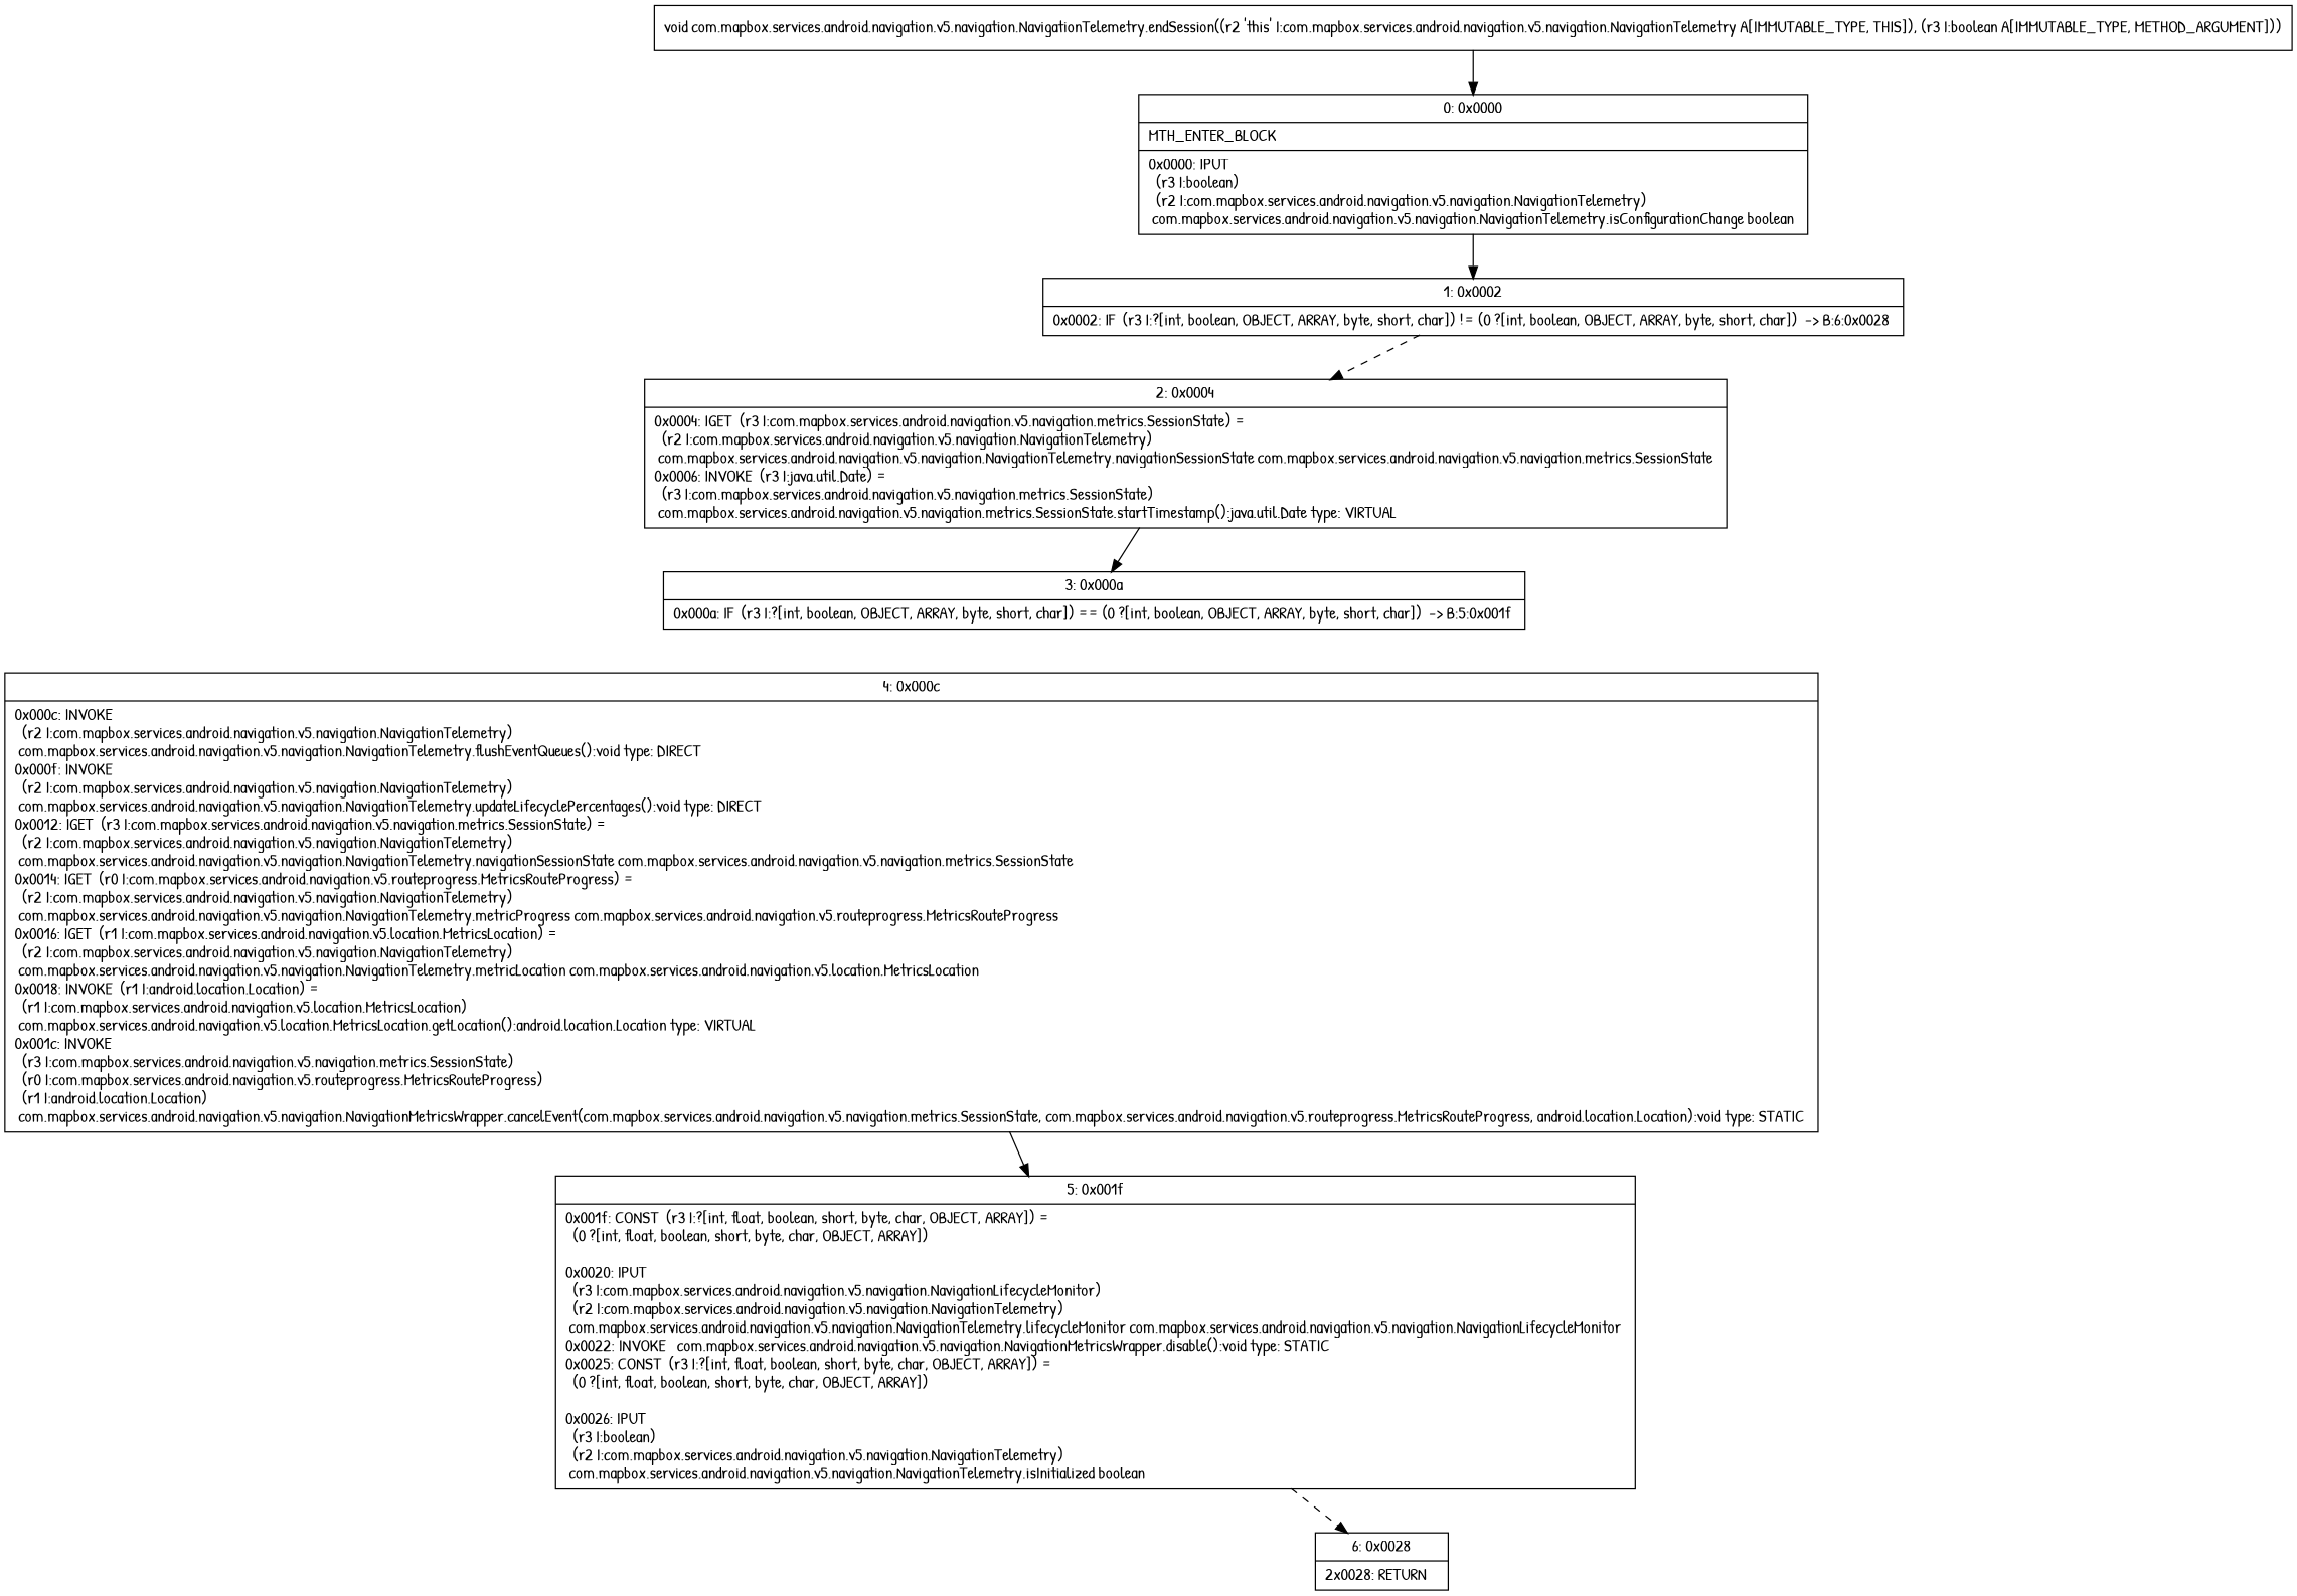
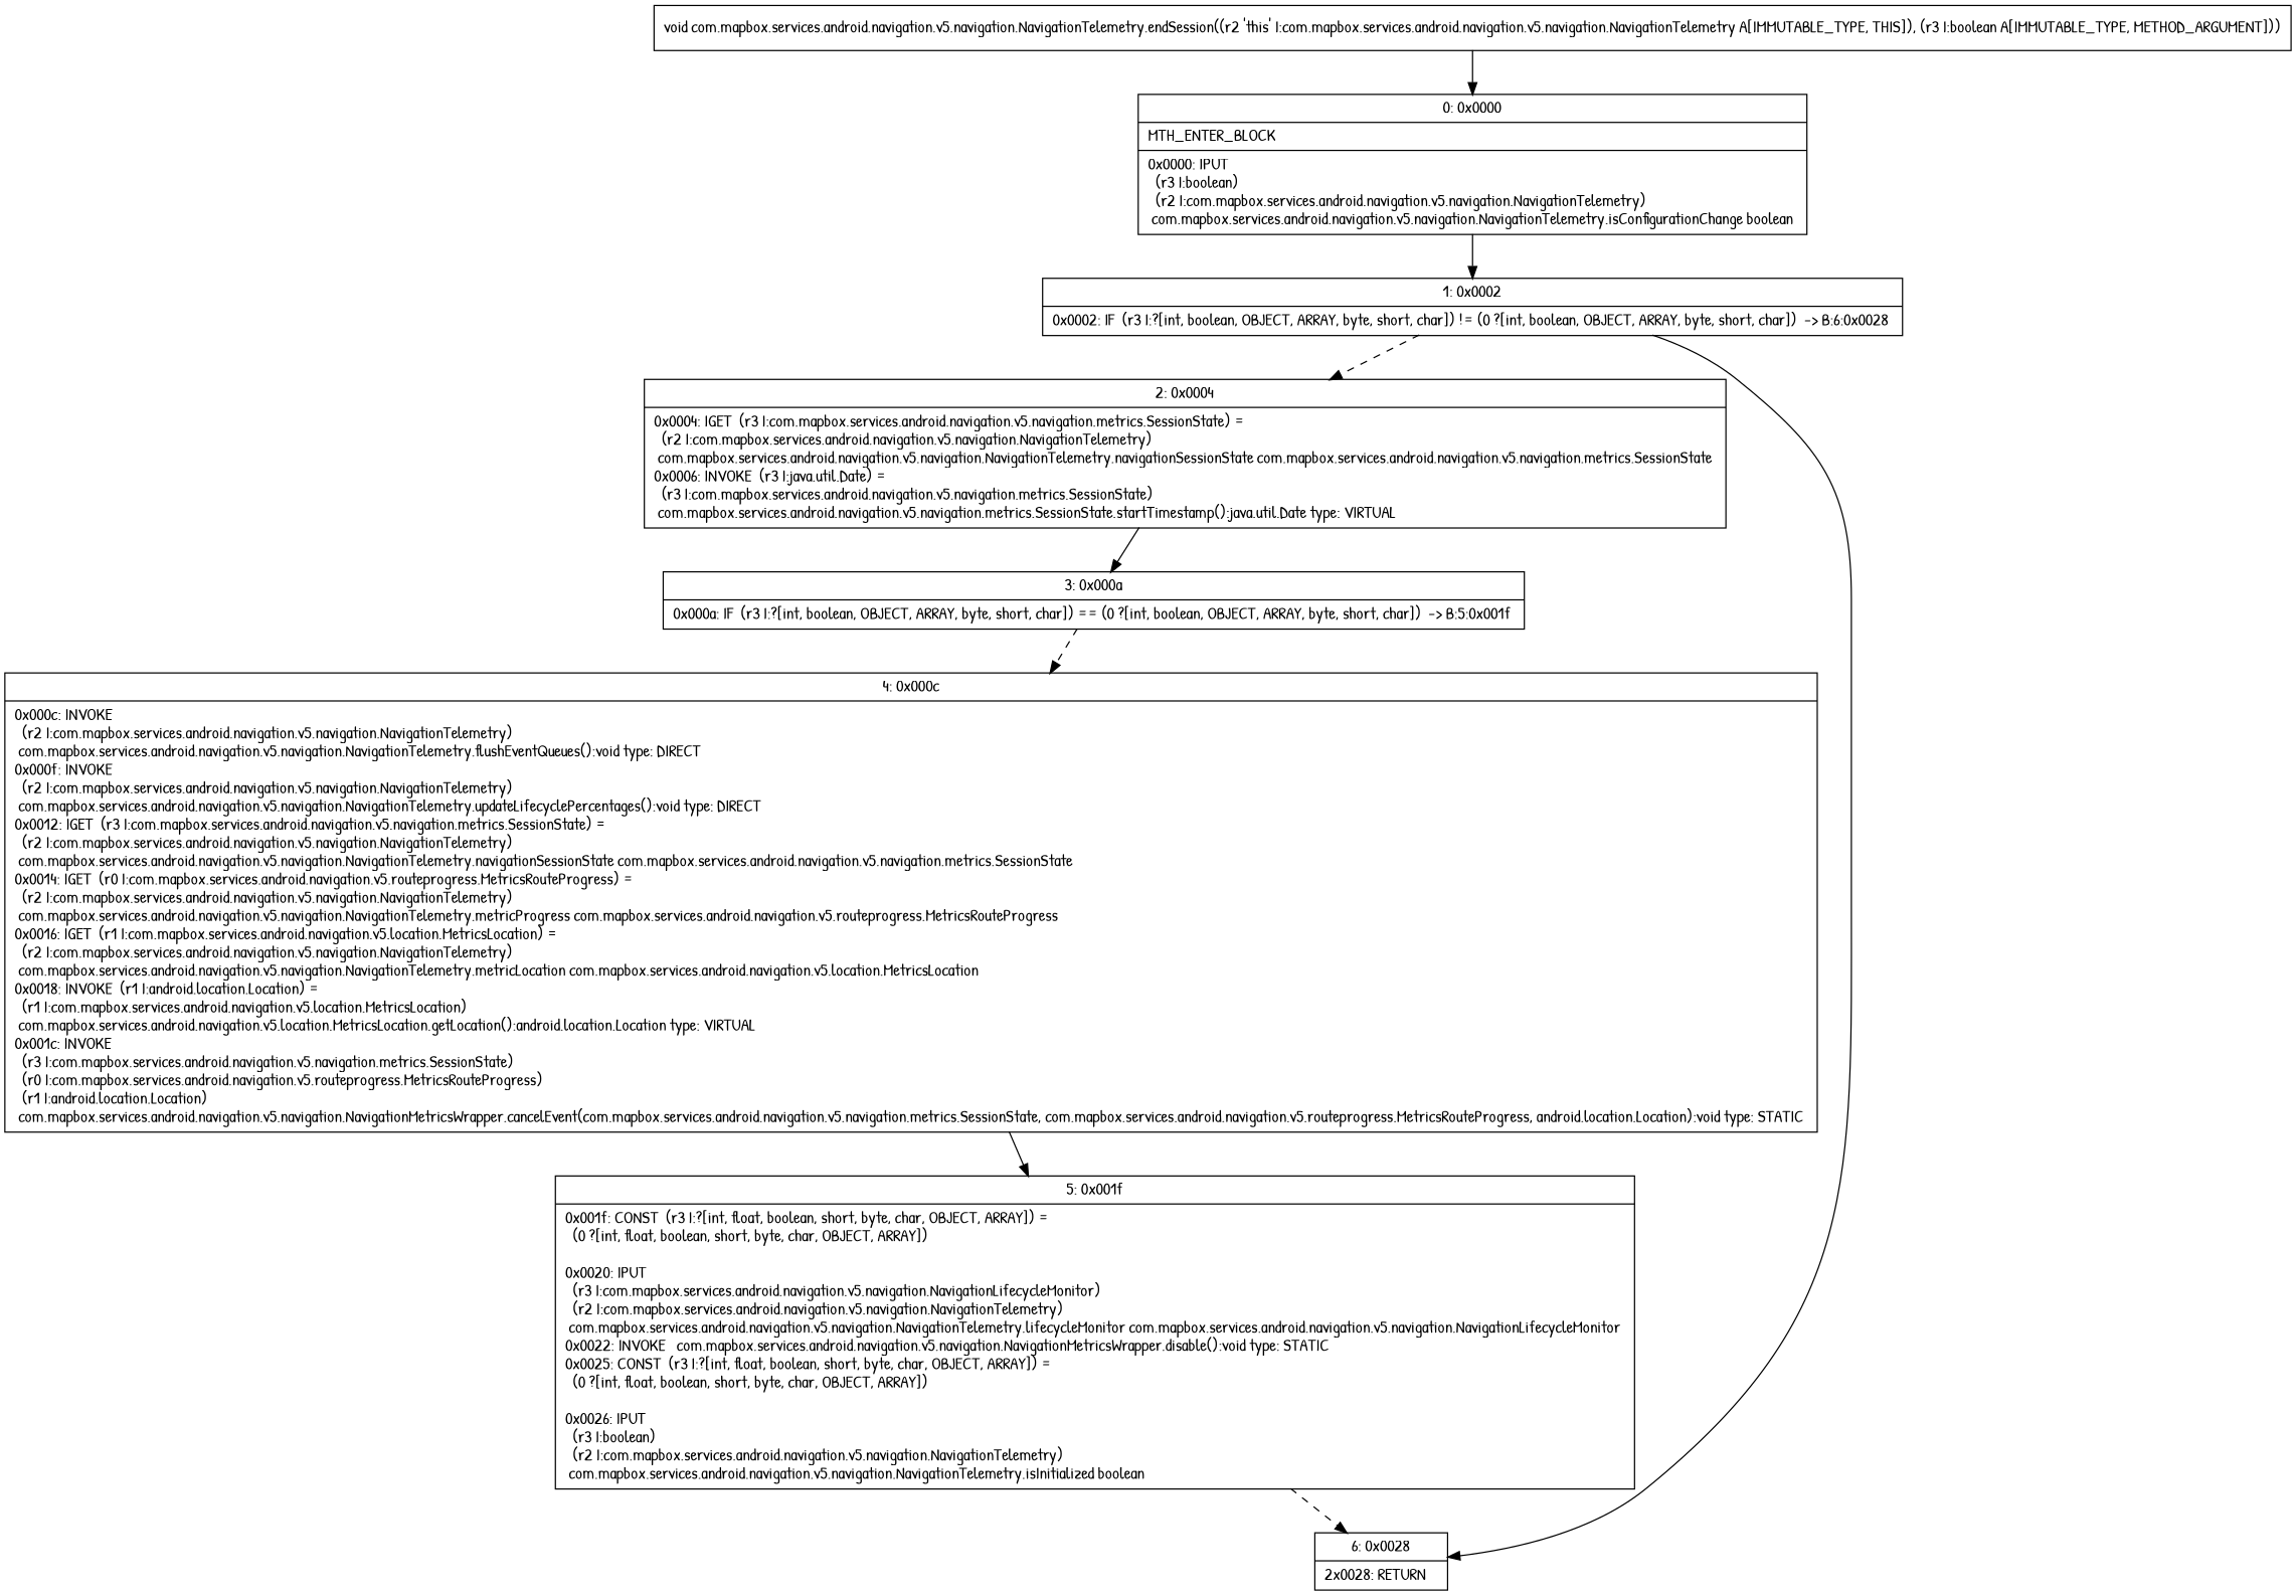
  digraph {
    fontname="Patrick Hand"
    node [fontname="Patrick Hand" shape=record]
    edge [fontname="Patrick Hand"]
    n1 [label="{0\:\ 0x0000|MTH_ENTER_BLOCK\l|0x0000: IPUT  \l  (r3 I:boolean)\l  (r2 I:com.mapbox.services.android.navigation.v5.navigation.NavigationTelemetry)\l com.mapbox.services.android.navigation.v5.navigation.NavigationTelemetry.isConfigurationChange boolean \l}"]
    n2 [label="{1\:\ 0x0002|0x0002: IF  (r3 I:?[int, boolean, OBJECT, ARRAY, byte, short, char]) != (0 ?[int, boolean, OBJECT, ARRAY, byte, short, char])  \-\> B:6:0x0028 \l}"]
    n3 [label="{2\:\ 0x0004|0x0004: IGET  (r3 I:com.mapbox.services.android.navigation.v5.navigation.metrics.SessionState) = \l  (r2 I:com.mapbox.services.android.navigation.v5.navigation.NavigationTelemetry)\l com.mapbox.services.android.navigation.v5.navigation.NavigationTelemetry.navigationSessionState com.mapbox.services.android.navigation.v5.navigation.metrics.SessionState \l0x0006: INVOKE  (r3 I:java.util.Date) = \l  (r3 I:com.mapbox.services.android.navigation.v5.navigation.metrics.SessionState)\l com.mapbox.services.android.navigation.v5.navigation.metrics.SessionState.startTimestamp():java.util.Date type: VIRTUAL \l}"]
    n4 [label="{6\:\ 0x0028|2x0028: RETURN   \l}"]
    n5 [label="{3\:\ 0x000a|0x000a: IF  (r3 I:?[int, boolean, OBJECT, ARRAY, byte, short, char]) == (0 ?[int, boolean, OBJECT, ARRAY, byte, short, char])  \-\> B:5:0x001f \l}"]
    n6 [label="{4\:\ 0x000c|0x000c: INVOKE  \l  (r2 I:com.mapbox.services.android.navigation.v5.navigation.NavigationTelemetry)\l com.mapbox.services.android.navigation.v5.navigation.NavigationTelemetry.flushEventQueues():void type: DIRECT \l0x000f: INVOKE  \l  (r2 I:com.mapbox.services.android.navigation.v5.navigation.NavigationTelemetry)\l com.mapbox.services.android.navigation.v5.navigation.NavigationTelemetry.updateLifecyclePercentages():void type: DIRECT \l0x0012: IGET  (r3 I:com.mapbox.services.android.navigation.v5.navigation.metrics.SessionState) = \l  (r2 I:com.mapbox.services.android.navigation.v5.navigation.NavigationTelemetry)\l com.mapbox.services.android.navigation.v5.navigation.NavigationTelemetry.navigationSessionState com.mapbox.services.android.navigation.v5.navigation.metrics.SessionState \l0x0014: IGET  (r0 I:com.mapbox.services.android.navigation.v5.routeprogress.MetricsRouteProgress) = \l  (r2 I:com.mapbox.services.android.navigation.v5.navigation.NavigationTelemetry)\l com.mapbox.services.android.navigation.v5.navigation.NavigationTelemetry.metricProgress com.mapbox.services.android.navigation.v5.routeprogress.MetricsRouteProgress \l0x0016: IGET  (r1 I:com.mapbox.services.android.navigation.v5.location.MetricsLocation) = \l  (r2 I:com.mapbox.services.android.navigation.v5.navigation.NavigationTelemetry)\l com.mapbox.services.android.navigation.v5.navigation.NavigationTelemetry.metricLocation com.mapbox.services.android.navigation.v5.location.MetricsLocation \l0x0018: INVOKE  (r1 I:android.location.Location) = \l  (r1 I:com.mapbox.services.android.navigation.v5.location.MetricsLocation)\l com.mapbox.services.android.navigation.v5.location.MetricsLocation.getLocation():android.location.Location type: VIRTUAL \l0x001c: INVOKE  \l  (r3 I:com.mapbox.services.android.navigation.v5.navigation.metrics.SessionState)\l  (r0 I:com.mapbox.services.android.navigation.v5.routeprogress.MetricsRouteProgress)\l  (r1 I:android.location.Location)\l com.mapbox.services.android.navigation.v5.navigation.NavigationMetricsWrapper.cancelEvent(com.mapbox.services.android.navigation.v5.navigation.metrics.SessionState, com.mapbox.services.android.navigation.v5.routeprogress.MetricsRouteProgress, android.location.Location):void type: STATIC \l}"]
    n7 [label="{5\:\ 0x001f|0x001f: CONST  (r3 I:?[int, float, boolean, short, byte, char, OBJECT, ARRAY]) = \l  (0 ?[int, float, boolean, short, byte, char, OBJECT, ARRAY])\l \l0x0020: IPUT  \l  (r3 I:com.mapbox.services.android.navigation.v5.navigation.NavigationLifecycleMonitor)\l  (r2 I:com.mapbox.services.android.navigation.v5.navigation.NavigationTelemetry)\l com.mapbox.services.android.navigation.v5.navigation.NavigationTelemetry.lifecycleMonitor com.mapbox.services.android.navigation.v5.navigation.NavigationLifecycleMonitor \l0x0022: INVOKE   com.mapbox.services.android.navigation.v5.navigation.NavigationMetricsWrapper.disable():void type: STATIC \l0x0025: CONST  (r3 I:?[int, float, boolean, short, byte, char, OBJECT, ARRAY]) = \l  (0 ?[int, float, boolean, short, byte, char, OBJECT, ARRAY])\l \l0x0026: IPUT  \l  (r3 I:boolean)\l  (r2 I:com.mapbox.services.android.navigation.v5.navigation.NavigationTelemetry)\l com.mapbox.services.android.navigation.v5.navigation.NavigationTelemetry.isInitialized boolean \l}"]
    n8 [label="{void com.mapbox.services.android.navigation.v5.navigation.NavigationTelemetry.endSession((r2 'this' I:com.mapbox.services.android.navigation.v5.navigation.NavigationTelemetry A[IMMUTABLE_TYPE, THIS]), (r3 I:boolean A[IMMUTABLE_TYPE, METHOD_ARGUMENT])) }"]
    n1 -> n2
    n2 -> n3 [style=dashed]
+   n2 -> n4
    n3 -> n5
+   n5 -> n6 [style=dashed]
    n6 -> n7
    n7 -> n4 [style=dashed]
    n8 -> n1
  }
